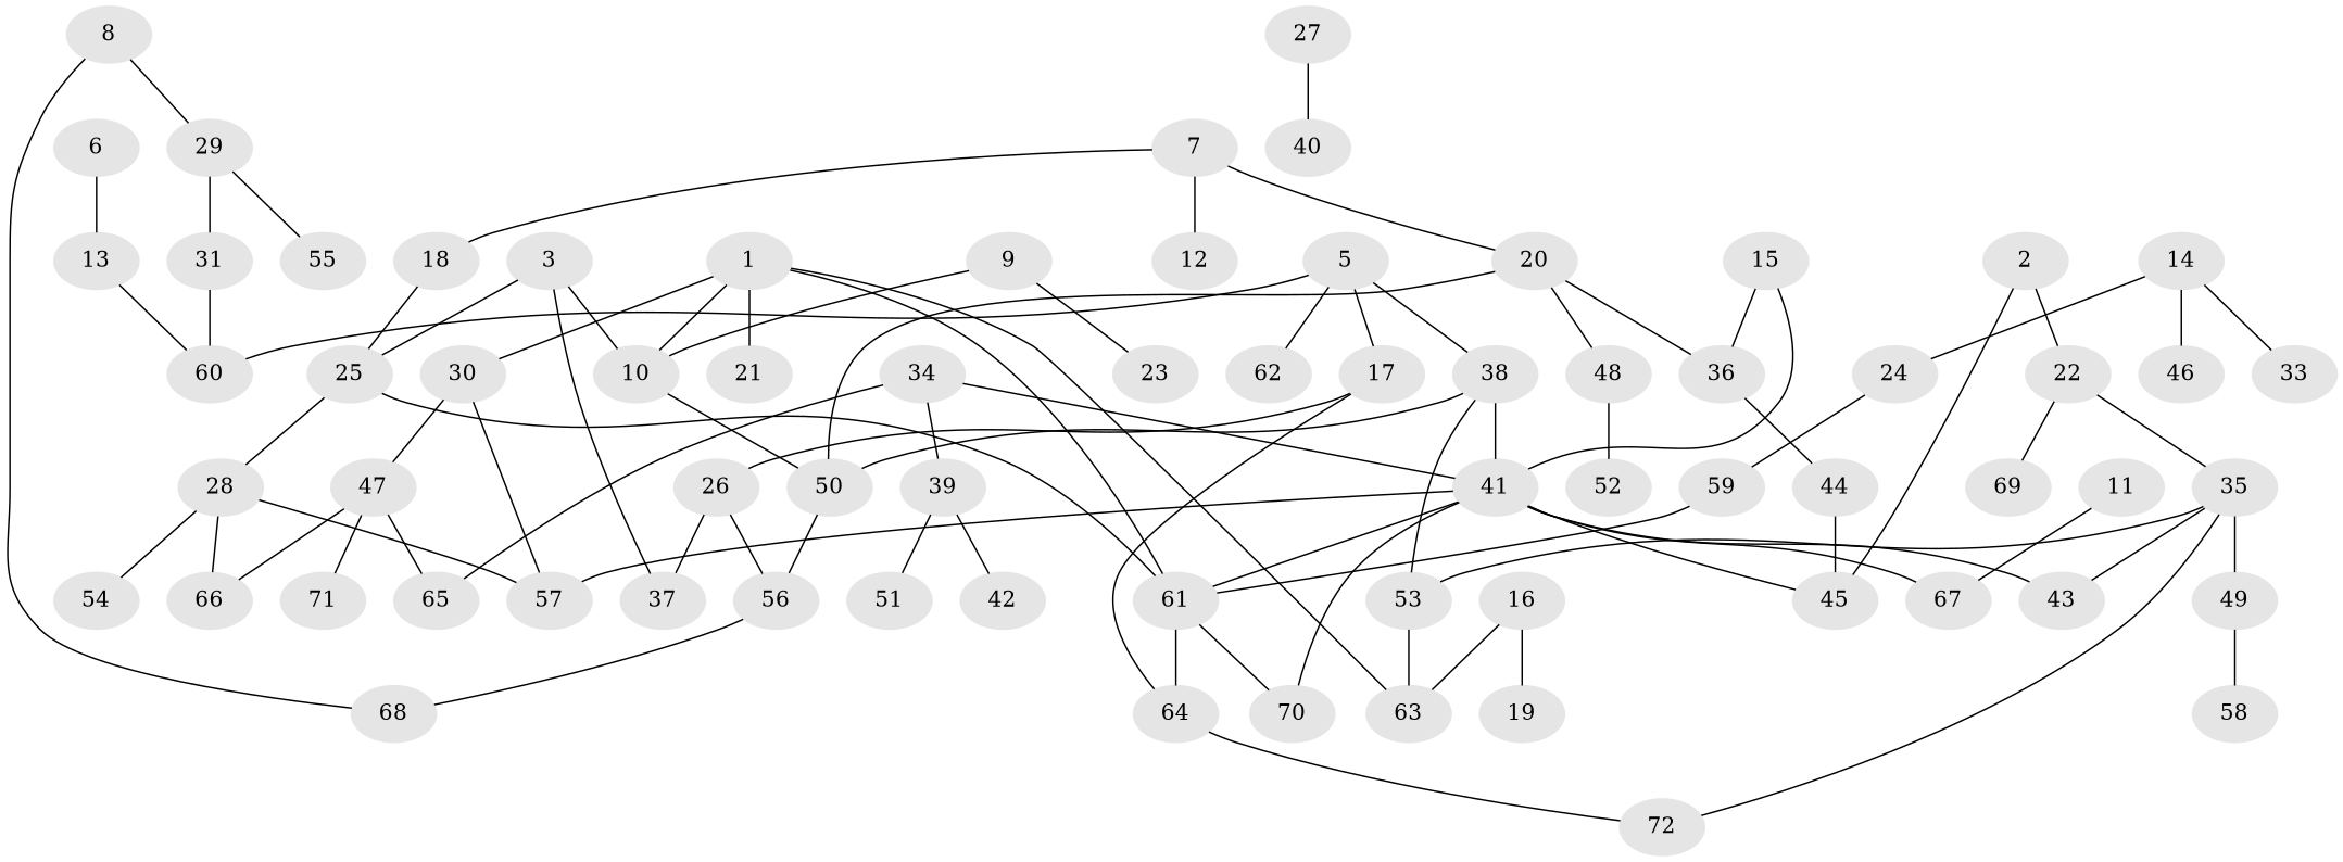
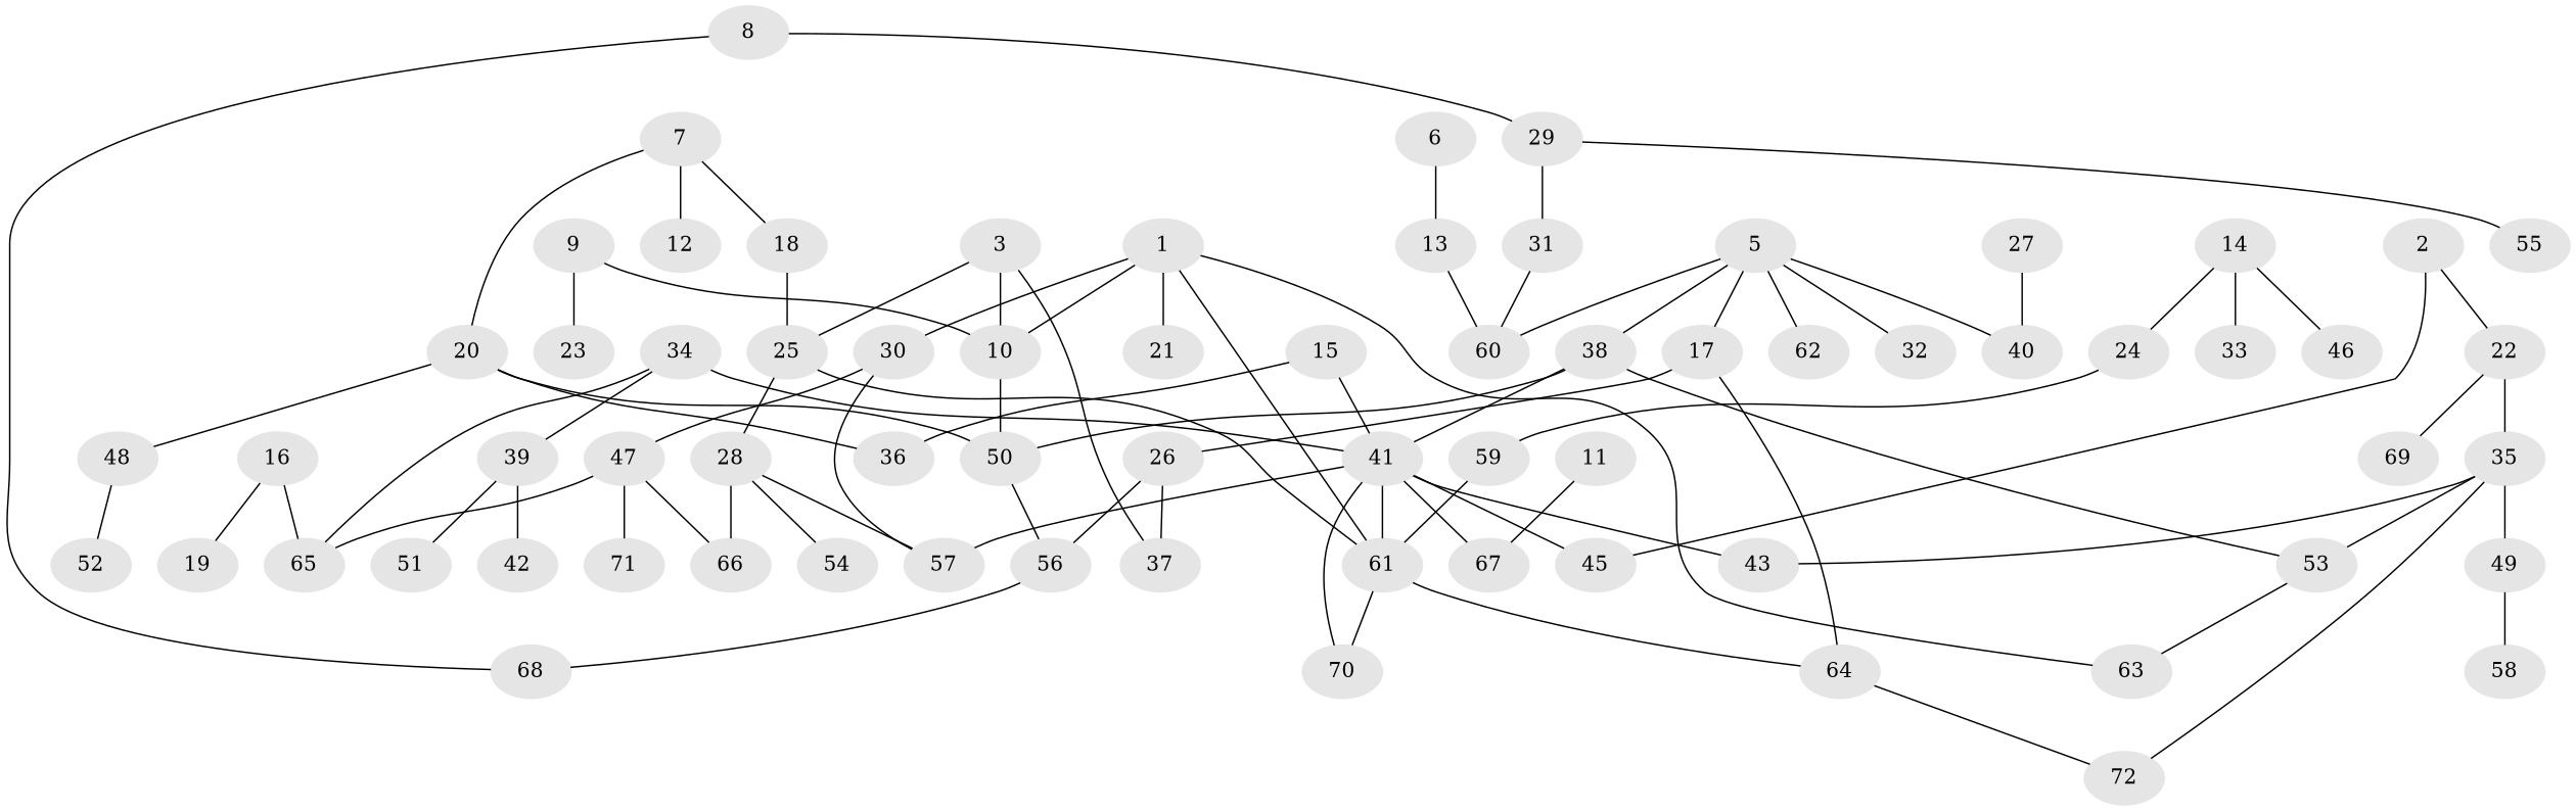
  graph {
    node [color=gray90 style=filled]
    edge [weight=1.0]
    1
    10
    21
    30
    61
    63
    50
    47
    57
    64
    70
    2
    22
    45
    35
    69
    3
    25
    37
    28
    6
    13
    56
    68
    5
    17
+   32
    38
    40
    60
    62
    26
    41
    53
    7
    12
    18
    20
    36
    48
    8
    29
    31
    55
    9
    23
    11
    67
    14
    24
    33
    46
    59
    15
-   44
    43
    16
    19
    72
    52
    49
    54
    66
    27
    71
    65
    34
    39
    42
    51
    58
    1 -- 10
    1 -- 21
    1 -- 30
    1 -- 61
    1 -- 63
    10 -- 50
    30 -- 47
    30 -- 57
    61 -- 64
    61 -- 70
    50 -- 56
    47 -- 66
    47 -- 71
    47 -- 65
    64 -- 72
    2 -- 22
    2 -- 45
    22 -- 35
    22 -- 69
    35 -- 53
    35 -- 43
    35 -- 72
    35 -- 49
    3 -- 10
    3 -- 25
    3 -- 37
    25 -- 61
    25 -- 28
    28 -- 57
    28 -- 54
    28 -- 66
    6 -- 13
    13 -- 60
    56 -- 68
    5 -- 17
+   5 -- 32
    5 -- 38
+   5 -- 40
    5 -- 60
    5 -- 62
    17 -- 64
    17 -- 26
    38 -- 50
    38 -- 41
    38 -- 53
    26 -- 37
    26 -- 56
    41 -- 61
    41 -- 57
    41 -- 70
    41 -- 45
    41 -- 67
    41 -- 43
    53 -- 63
    7 -- 12
    7 -- 18
    7 -- 20
    18 -- 25
    20 -- 50
    20 -- 36
    20 -- 48
-   36 -- 44
    48 -- 52
    8 -- 68
    8 -- 29
    29 -- 31
    29 -- 55
    31 -- 60
    9 -- 10
    9 -- 23
    11 -- 67
    14 -- 24
    14 -- 33
    14 -- 46
    24 -- 59
    59 -- 61
    15 -- 41
    15 -- 36
-   44 -- 45
-   16 -- 63
+   16 -- 65
    16 -- 19
    49 -- 58
    27 -- 40
    34 -- 41
    34 -- 65
    34 -- 39
    39 -- 42
    39 -- 51
  }
